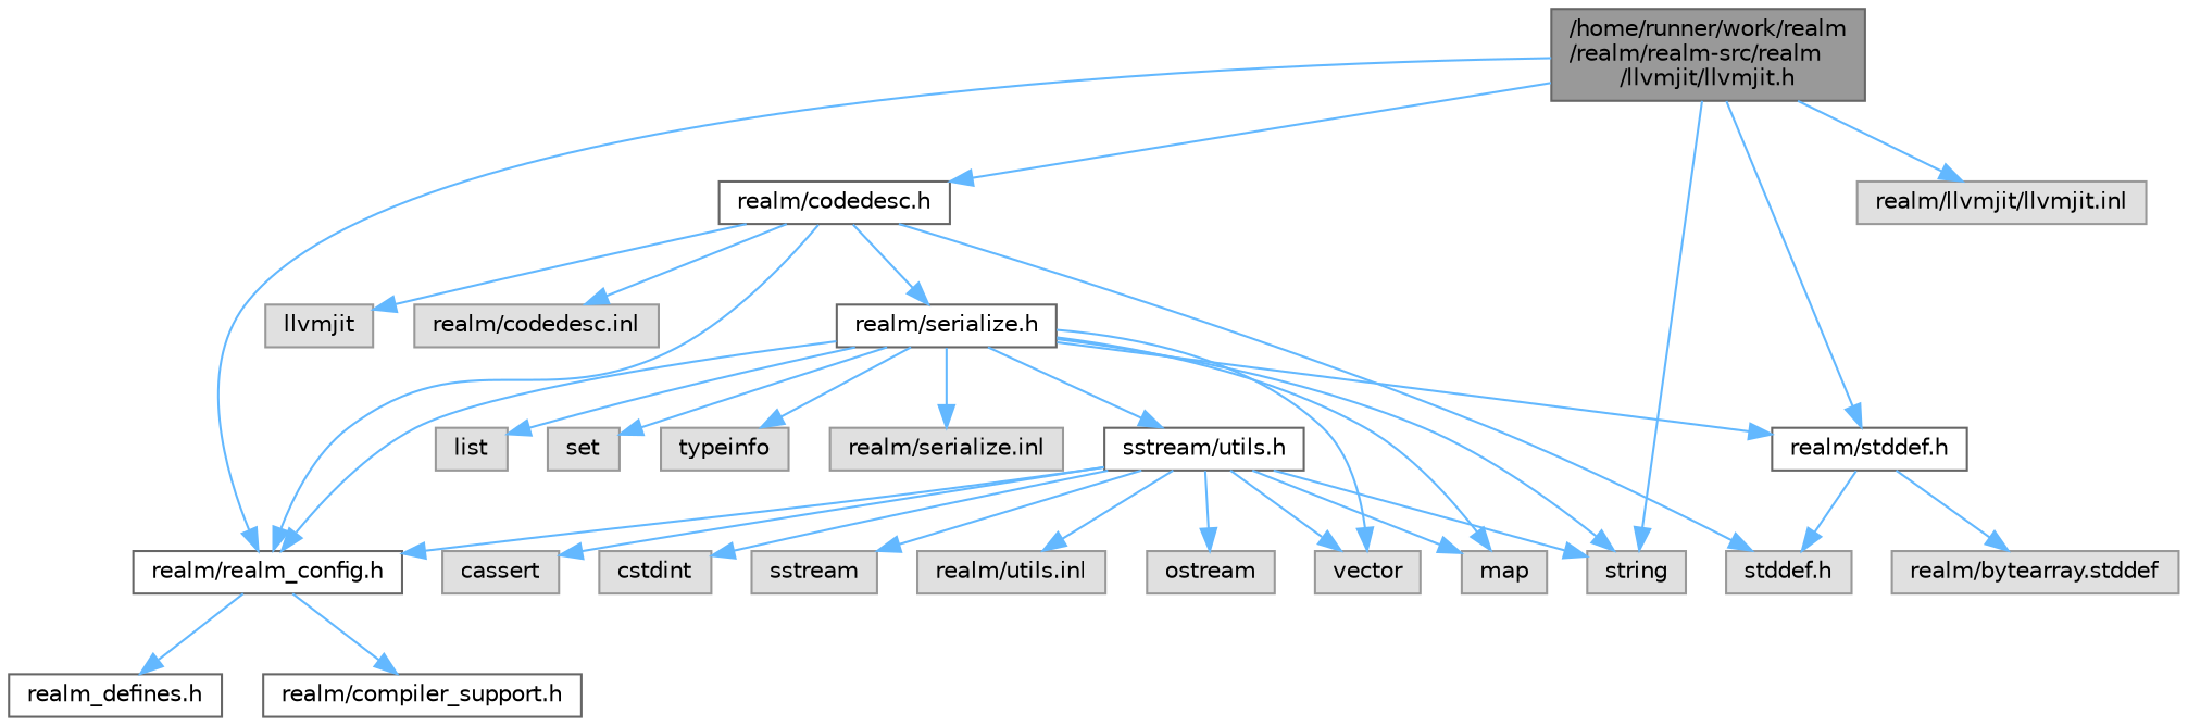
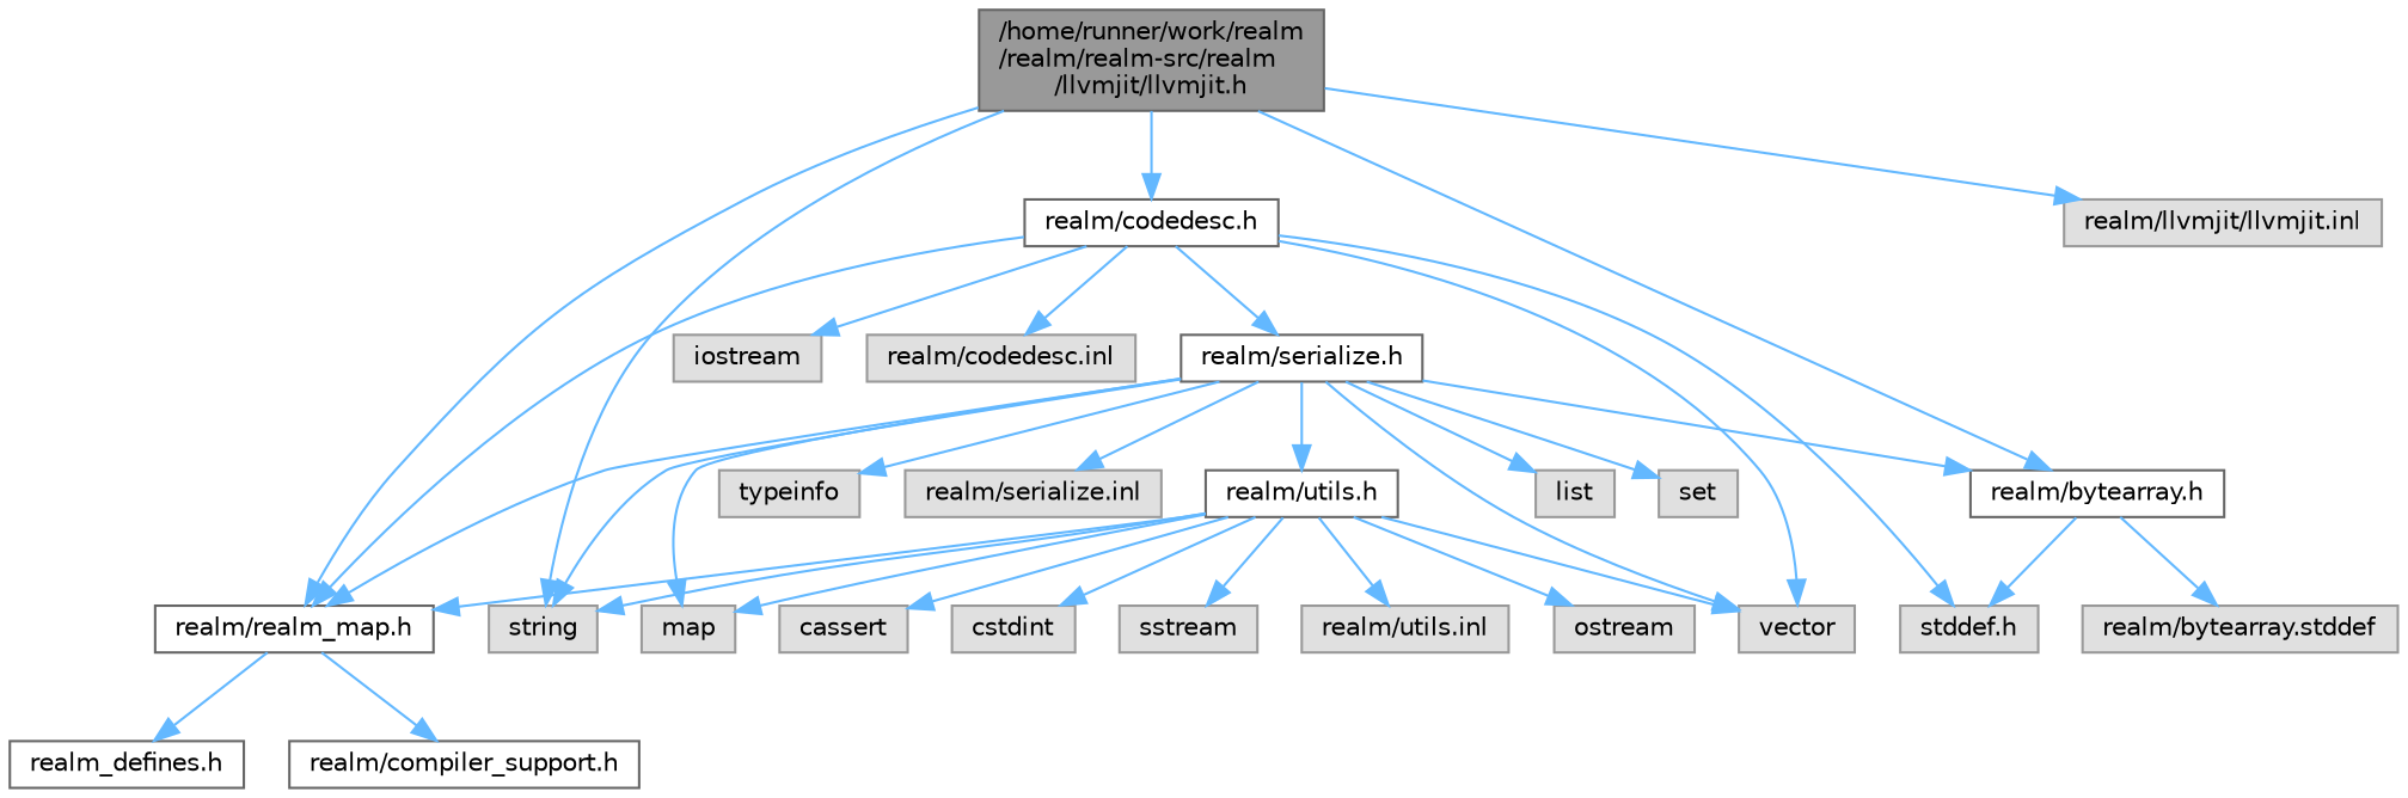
  digraph {
    node [color=grey60 fillcolor="#E0E0E0" fontname=Helvetica fontsize=10 shape=box style=filled]
    edge [color=steelblue1 fontname=Helvetica fontsize=10 labelfontname=Helvetica labelfontsize=10 style=solid]
    n1 [color=gray40 fillcolor=grey60 fontcolor=black height=0.2 label="/home/runner/work/realm\l/realm/realm-src/realm\l/llvmjit/llvmjit.h" width=0.4]
-   n2 [color=grey40 fillcolor=white height=0.2 label="realm/realm_config.h" width=0.4]
+   n2 [color=grey40 fillcolor=white height=0.2 label="realm/realm_map.h" width=0.4]
    n3 [color=grey40 fillcolor=white height=0.2 label="realm/codedesc.h" width=0.4]
-   n4 [color=grey40 fillcolor=white height=0.2 label="realm/stddef.h" width=0.4]
+   n4 [color=grey40 fillcolor=white height=0.2 label="realm/bytearray.h" width=0.4]
    n5 [height=0.2 label=string width=0.4]
    n6 [height=0.2 label="realm/llvmjit/llvmjit.inl" width=0.4]
    n7 [color=grey40 fillcolor=white height=0.2 label="realm_defines.h" width=0.4]
    n8 [color=grey40 fillcolor=white height=0.2 label="realm/compiler_support.h" width=0.4]
    n9 [color=grey40 fillcolor=white height=0.2 label="realm/serialize.h" width=0.4]
    n10 [height=0.2 label="stddef.h" width=0.4]
    n11 [height=0.2 label=vector width=0.4]
-   n12 [height=0.2 label=llvmjit width=0.4]
+   n12 [height=0.2 label=iostream width=0.4]
    n13 [height=0.2 label="realm/codedesc.inl" width=0.4]
    n14 [height=0.2 label="realm/bytearray.stddef" width=0.4]
-   n15 [color=grey40 fillcolor=white height=0.2 label="sstream/utils.h" width=0.4]
+   n15 [color=grey40 fillcolor=white height=0.2 label="realm/utils.h" width=0.4]
    n16 [height=0.2 label=map width=0.4]
    n17 [height=0.2 label=list width=0.4]
    n18 [height=0.2 label=set width=0.4]
    n19 [height=0.2 label=typeinfo width=0.4]
    n20 [height=0.2 label="realm/serialize.inl" width=0.4]
    n21 [height=0.2 label=ostream width=0.4]
    n22 [height=0.2 label=cassert width=0.4]
    n23 [height=0.2 label=cstdint width=0.4]
    n24 [height=0.2 label=sstream width=0.4]
    n25 [height=0.2 label="realm/utils.inl" width=0.4]
    n1 -> n2
    n1 -> n3
    n1 -> n4
    n1 -> n5
    n1 -> n6
    n2 -> n7
    n2 -> n8
    n3 -> n2
    n3 -> n9
    n3 -> n10
+   n3 -> n11
    n3 -> n12
    n3 -> n13
    n4 -> n10
    n4 -> n14
    n9 -> n2
    n9 -> n4
    n9 -> n5
    n9 -> n11
    n9 -> n15
    n9 -> n16
    n9 -> n17
    n9 -> n18
    n9 -> n19
    n9 -> n20
    n15 -> n2
    n15 -> n5
    n15 -> n11
    n15 -> n16
    n15 -> n21
    n15 -> n22
    n15 -> n23
    n15 -> n24
    n15 -> n25
  }
